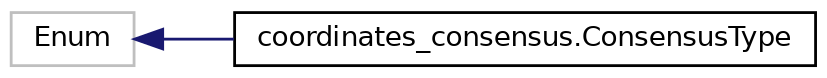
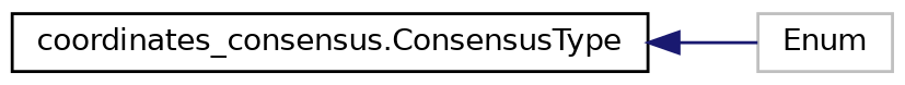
  digraph {
    rankdir=LR
    node [fillcolor=white fontname=Helvetica fontsize=10 shape=record style=filled]
    n1 [color=grey75 height=0.2 label=Enum width=0.4]
    n2 [color=black height=0.2 label="coordinates_consensus.ConsensusType" width=0.4]
-   n1 -> n2 [color=midnightblue dir=back fontname=Helvetica fontsize=10 labelfontname=Helvetica labelfontsize=10 style=solid]
+   n2 -> n1 [color=midnightblue dir=back fontname=Helvetica fontsize=10 labelfontname=Helvetica labelfontsize=10 style=solid]
  }
